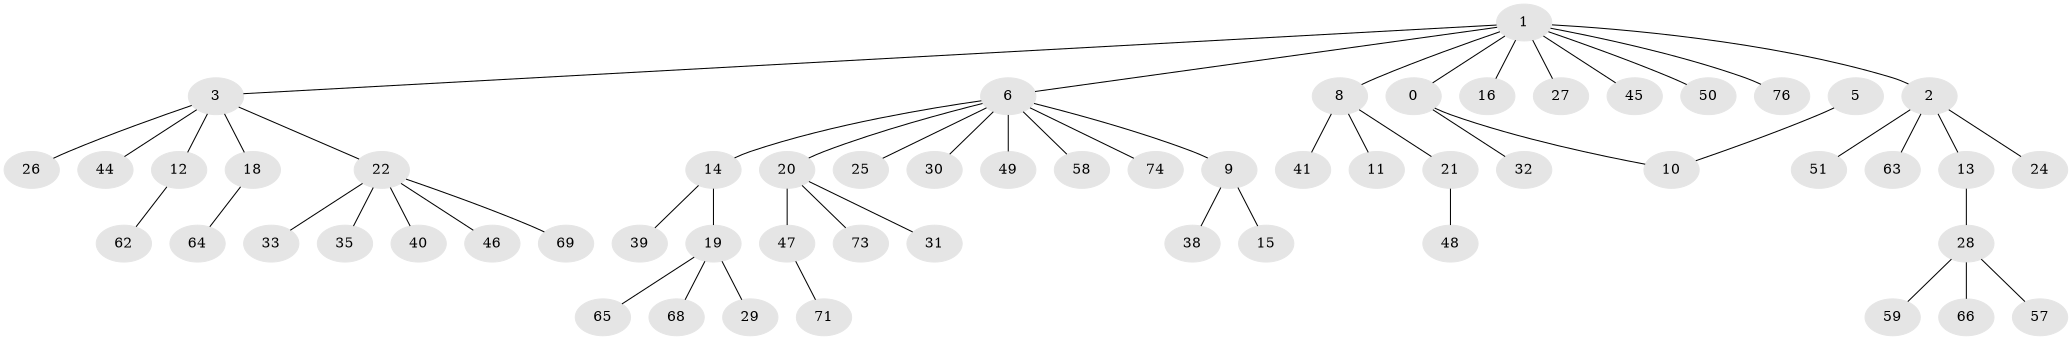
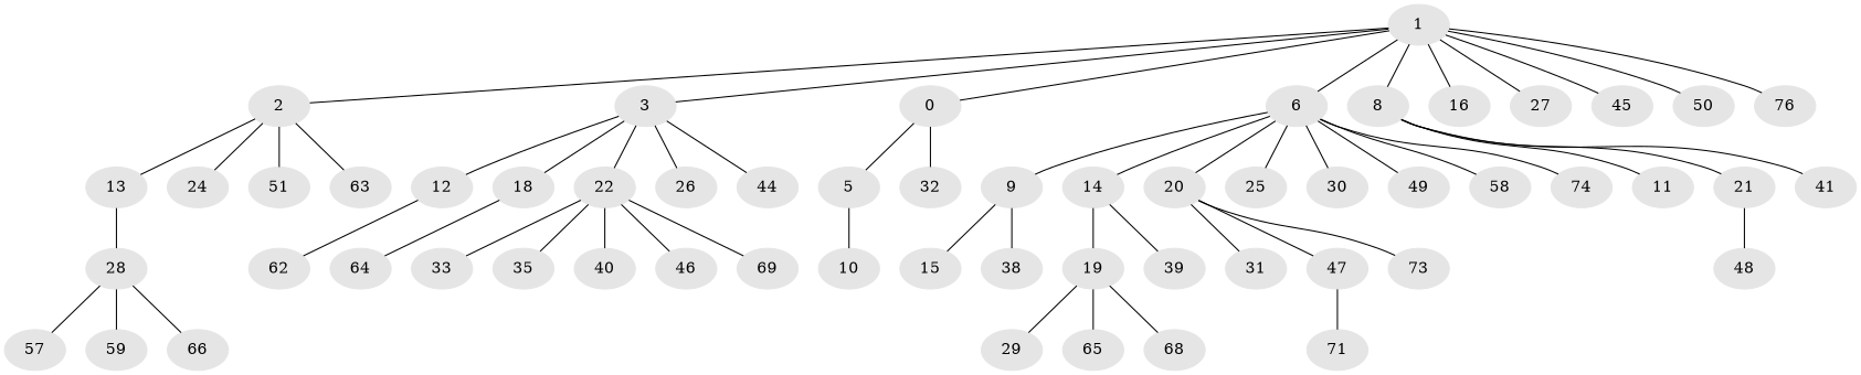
  graph {
    node [color=gray90 style=filled]
    1 [super="+23"]
    2 [super="+7"]
    3 [super="+67"]
    n4 [label=0]
    6 [super="+53"]
    8 [super="+17"]
    16
    27
    45
    50
    76
    13
    24
    51
    63
    12 [super="+78"]
    18 [super="+34"]
    22 [super="+75"]
    26
    44
    5 [super="+52"]
    32 [super="+54"]
    9 [super="+70"]
    14 [super="+56"]
    20
    25
    30
    49
    58
    74
    11
    21 [super="+72"]
    41
    28 [super="+43"]
    62
    64
    33 [super="+37"]
    35
    40
    46 [super="+77"]
    69
    10 [super="+36"]
    15
    38
    19 [super="+60"]
    39
    31
    47 [super="+61"]
    73
    48
    57
    59
    66
    29 [super="+42"]
    65
    68
    71
    1 -- 2
    1 -- 3
    1 -- n4
    1 -- 6
    1 -- 8
    1 -- 16
    1 -- 27
    1 -- 45
    1 -- 50
    1 -- 76
    2 -- 13
    2 -- 24
    2 -- 51
    2 -- 63
    3 -- 12
    3 -- 18
    3 -- 22
    3 -- 26
    3 -- 44
-   n4 -- 10
+   n4 -- 5
    n4 -- 32
    6 -- 9
    6 -- 14
    6 -- 20
    6 -- 25
    6 -- 30
    6 -- 49
    6 -- 58
    6 -- 74
    8 -- 11
    8 -- 21
    8 -- 41
    13 -- 28
    12 -- 62
    18 -- 64
    22 -- 33
    22 -- 35
    22 -- 40
    22 -- 46
    22 -- 69
    5 -- 10
    9 -- 15
    9 -- 38
    14 -- 19
    14 -- 39
    20 -- 31
    20 -- 47
    20 -- 73
    21 -- 48
    28 -- 57
    28 -- 59
    28 -- 66
    19 -- 29
    19 -- 65
    19 -- 68
    47 -- 71
  }
